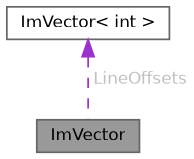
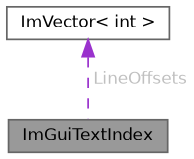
  digraph {
    node [color=gray40 fontname=Helvetica fontsize=10 shape=box style=filled]
-   n1 [fillcolor=grey60 fontcolor=black height=0.2 label=ImVector width=0.4]
+   n1 [fillcolor=grey60 fontcolor=black height=0.2 label=ImGuiTextIndex width=0.4]
    n2 [fillcolor=white height=0.2 label="ImVector\< int \>" width=0.4]
    n2 -> n1 [color=darkorchid3 dir=back fontcolor=grey fontname=Helvetica fontsize=10 label=" LineOffsets" labelfontname=Helvetica labelfontsize=10 style=dashed]
  }
